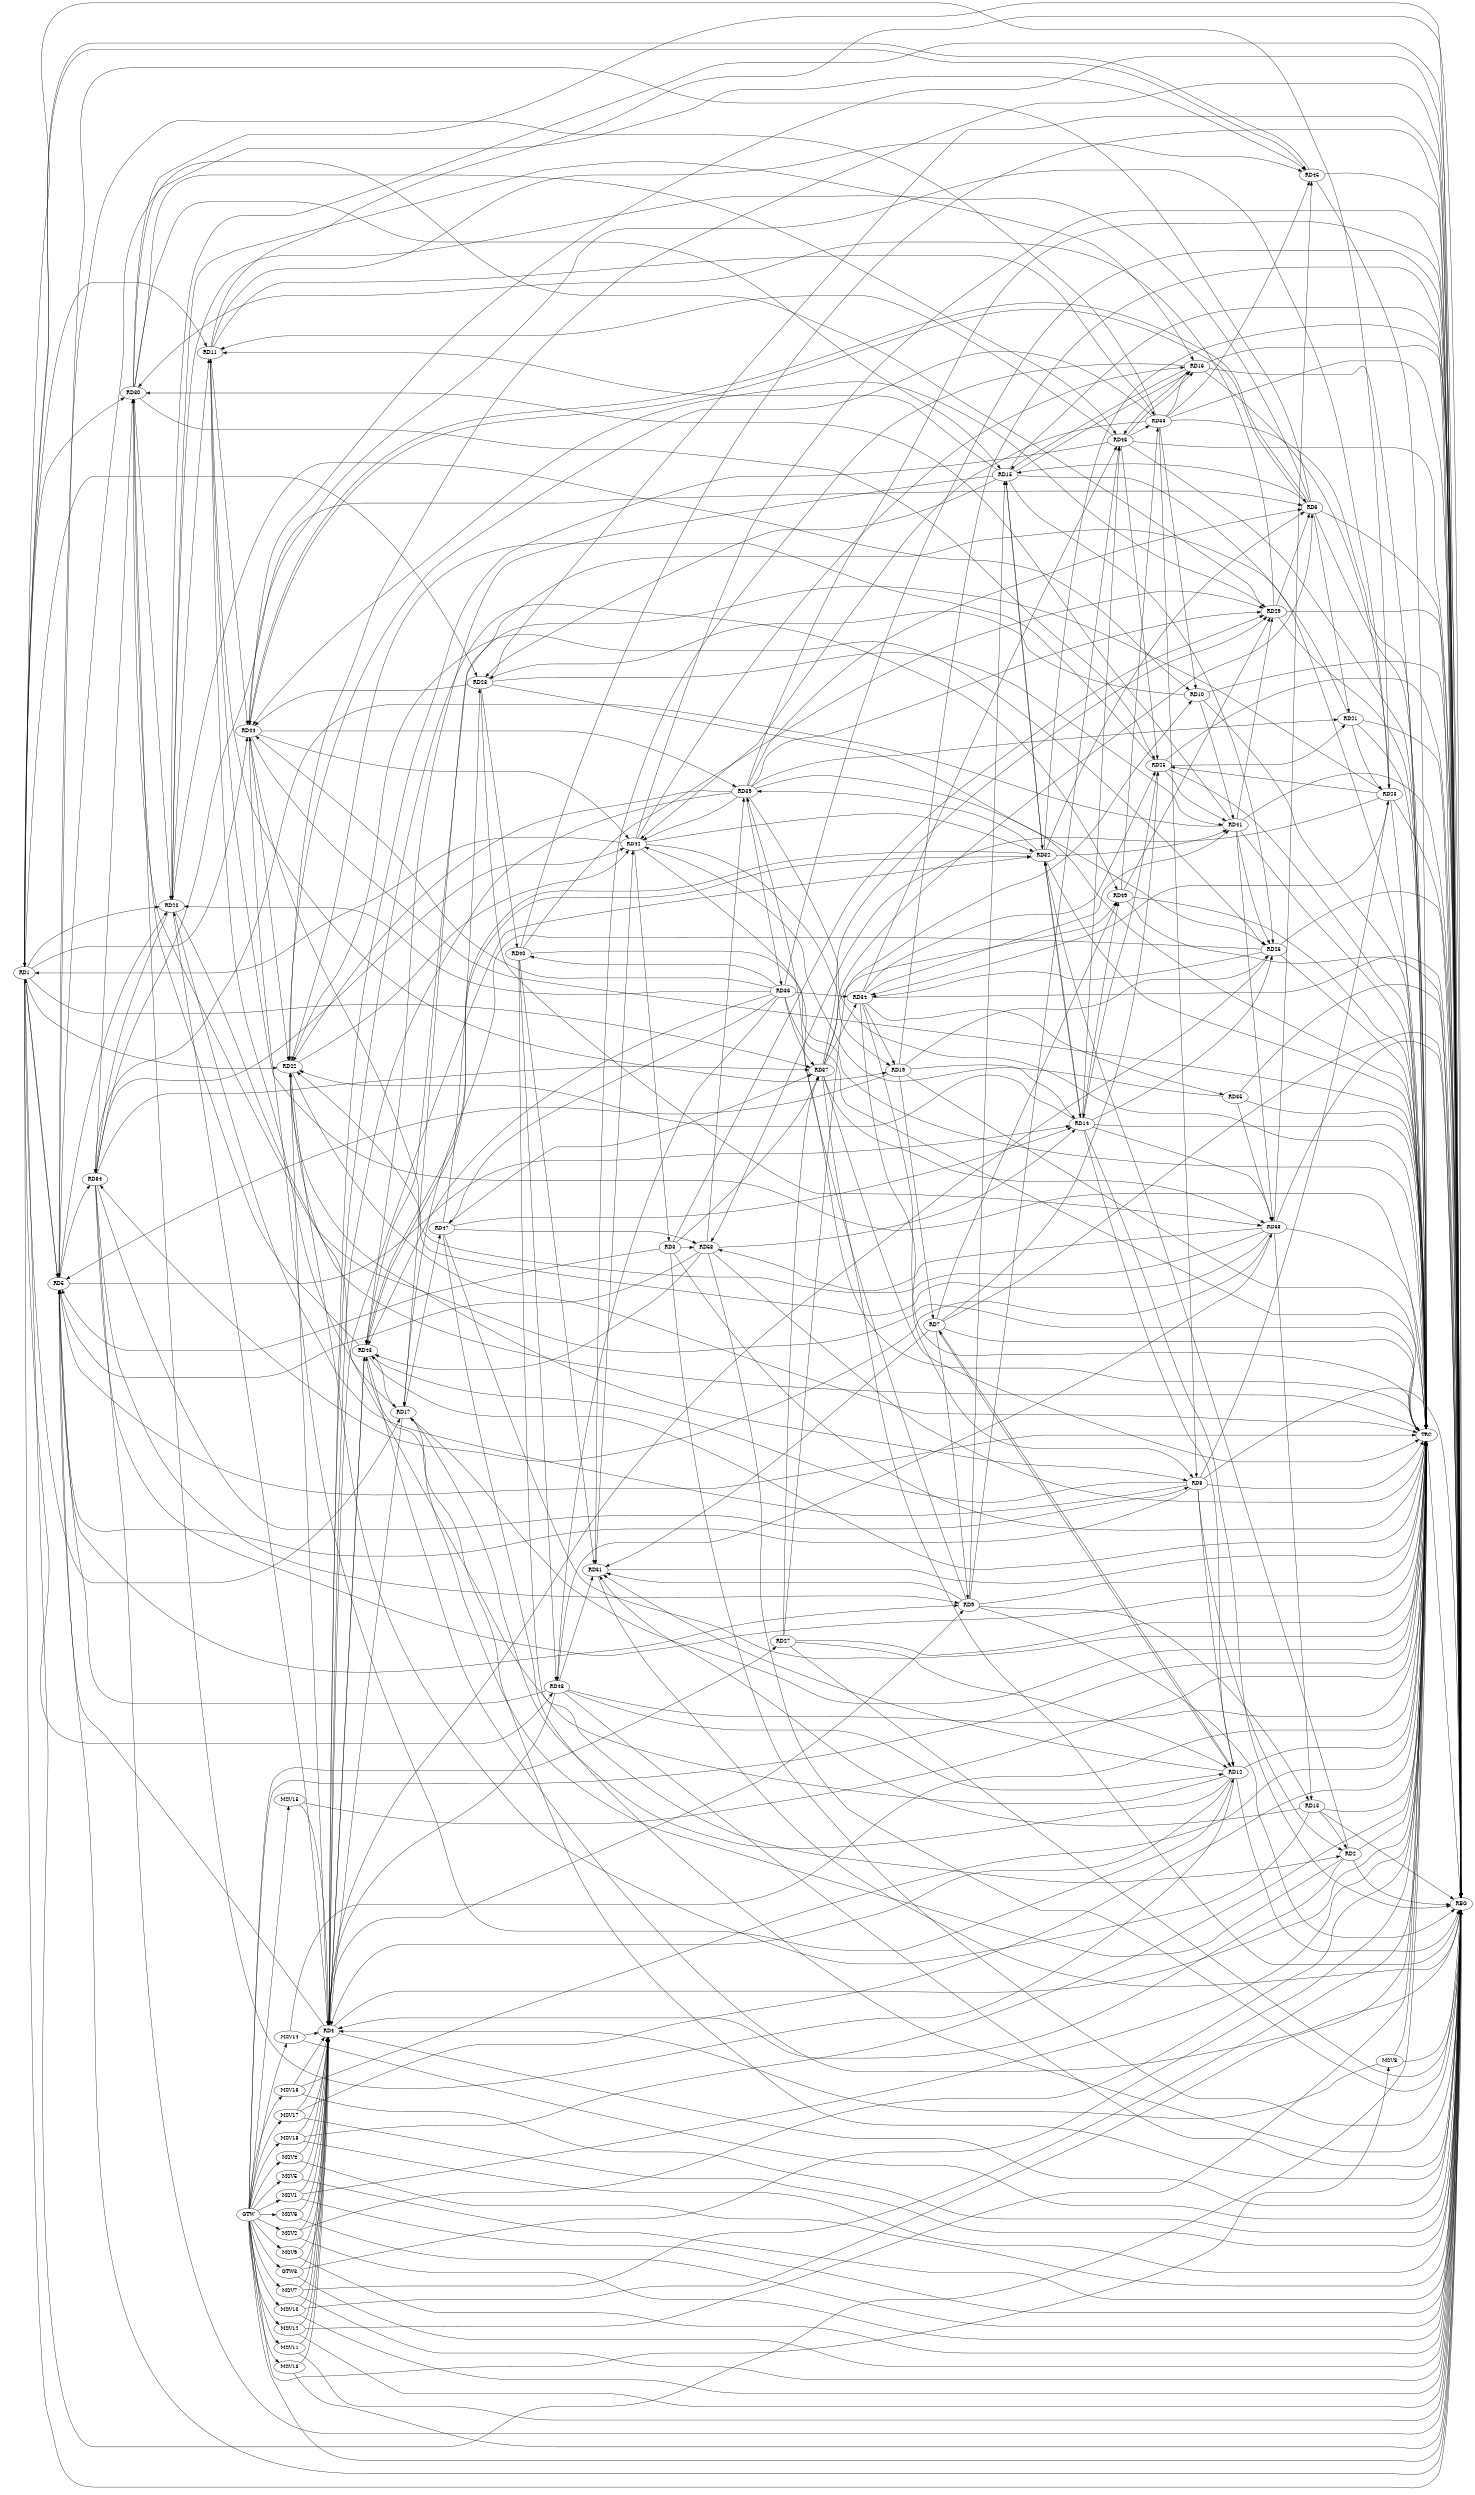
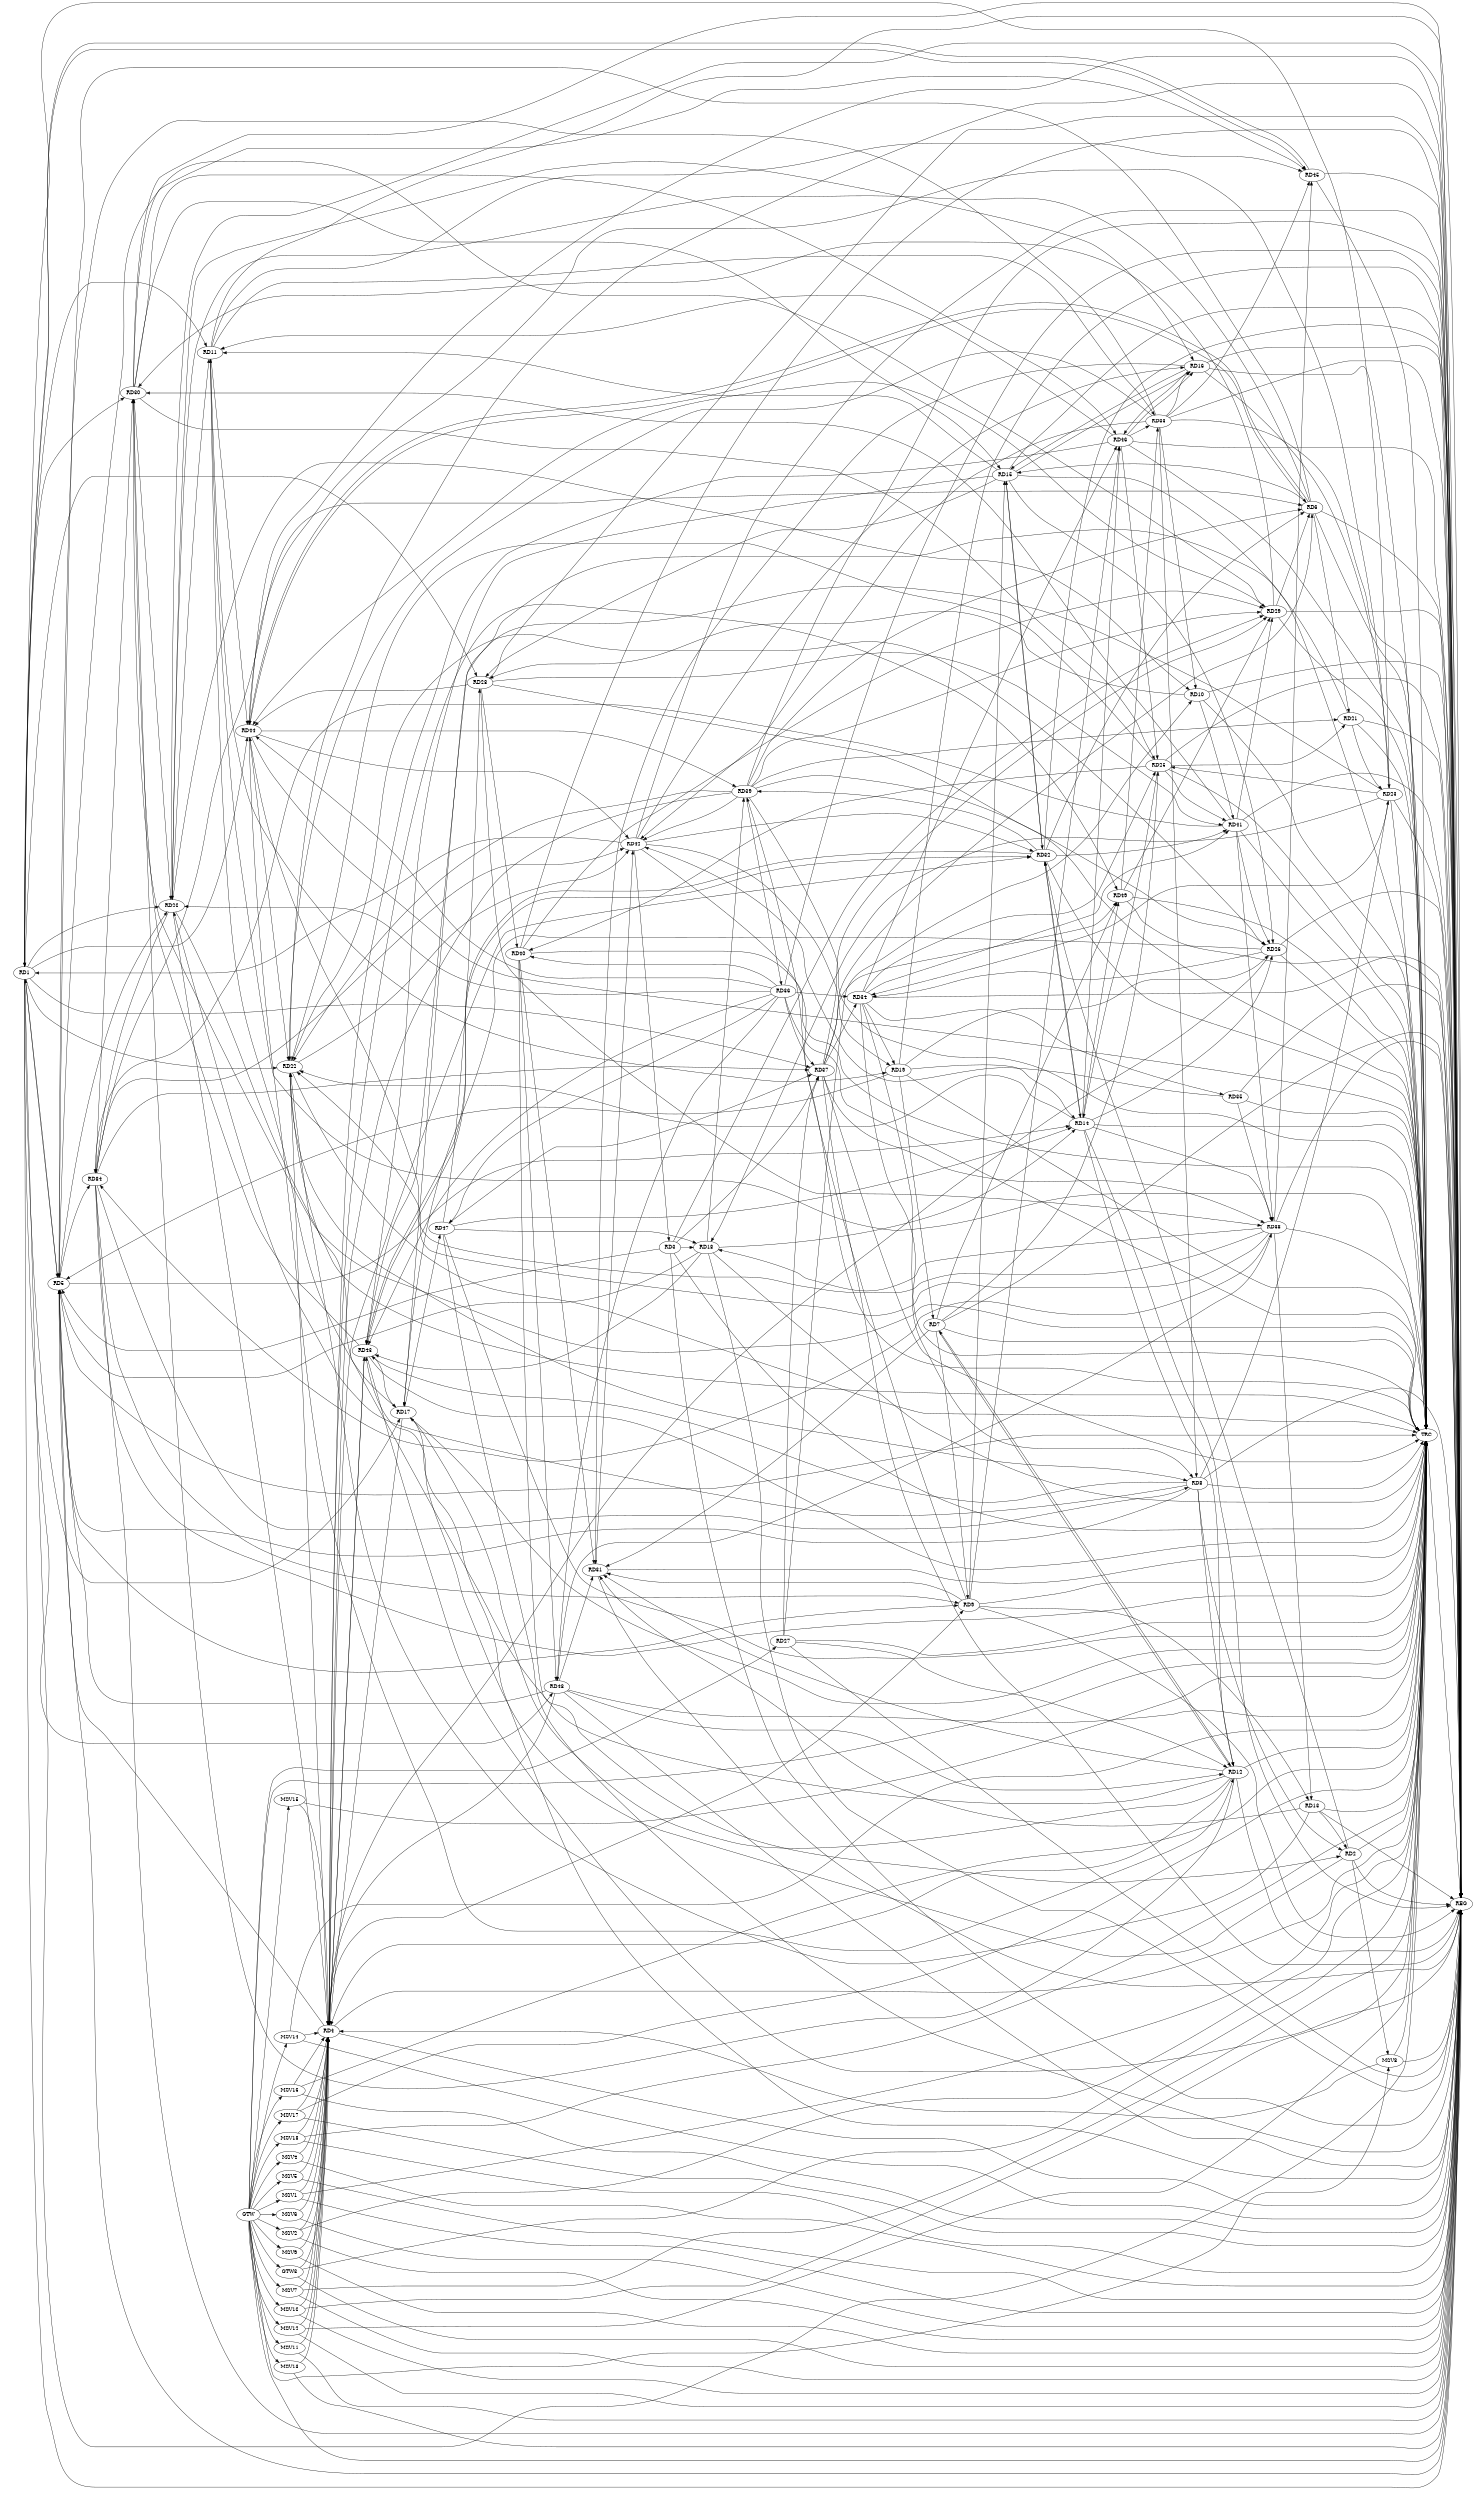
  strict digraph {
    rankdir=LR
    n1 [label=RD1]
    n2 [label=RD5]
    n3 [label=RD11]
    n4 [label=RD17]
    n5 [label=RD20]
    n6 [label=RD22]
    n7 [label=RD28]
    n8 [label=RD30]
    n9 [label=RD37]
    n10 [label=RD44]
    n11 [label=RD45]
    n12 [label=RD48]
    n13 [label=REG]
    n14 [label=TRC]
    n15 [label=RD29]
    n16 [label=RD9]
    n17 [label=RD14]
    n18 [label=RD84]
    n19 [label=RD19]
    n20 [label=RD33]
    n21 [label=RD4]
    n22 [label=RD47]
    n23 [label=RD10]
    n24 [label=RD16]
    n25 [label=RD8]
    n26 [label=RD26]
    n27 [label=RD42]
    n28 [label=RD41]
    n29 [label=RD38]
    n30 [label=RD40]
    n31 [label=RD15]
    n32 [label=RD25]
    n33 [label=RD46]
    n34 [label=RD49]
    n35 [label=RD6]
    n36 [label=RD34]
    n37 [label=RD12]
    n38 [label=RD39]
    n39 [label=RD31]
    n40 [label=RD2]
    n41 [label=RD32]
    n42 [label=RD43]
    n43 [label=RD3]
-   n44 [label=RD58]
+   n44 [label=RD18]
    n45 [label=RD13]
    n46 [label=RD21]
    n47 [label=RD23]
    n48 [label=RD7]
    n49 [label=RD36]
    n50 [label=RD35]
    n51 [label=RD27]
    n52 [label=GTW]
    n53 [label=MSV1]
    n54 [label=MSV2]
    n55 [label=GTW3]
    n56 [label=MSV4]
    n57 [label=MSV5]
    n58 [label=MSV6]
    n59 [label=MSV7]
    n60 [label=MSV8]
    n61 [label=MSV9]
    n62 [label=MSV10]
    n63 [label=MSV11]
    n64 [label=MSV12]
    n65 [label=MSV13]
    n66 [label=MSV14]
    n67 [label=MSV15]
    n68 [label=MSV16]
    n69 [label=MSV17]
    n70 [label=MSV18]
    n1 -> n2
    n1 -> n3
    n1 -> n4
    n1 -> n5
    n1 -> n6
    n1 -> n7
    n1 -> n8
    n1 -> n9
    n1 -> n10
    n1 -> n11
    n1 -> n12
    n1 -> n13
    n1 -> n14
    n2 -> n1
    n2 -> n5
    n2 -> n13
    n2 -> n14
    n2 -> n15
    n2 -> n16
    n2 -> n17
    n2 -> n18
    n3 -> n10
    n3 -> n11
    n3 -> n13
    n3 -> n14
    n3 -> n19
    n3 -> n20
    n4 -> n3
    n4 -> n13
    n4 -> n14
    n4 -> n21
    n4 -> n22
    n5 -> n3
    n5 -> n13
    n5 -> n14
    n5 -> n18
    n5 -> n21
    n5 -> n23
    n5 -> n24
    n6 -> n13
    n6 -> n14
    n6 -> n21
    n6 -> n25
    n6 -> n26
    n6 -> n27
    n7 -> n10
    n7 -> n13
    n7 -> n14
    n7 -> n28
    n7 -> n29
    n7 -> n30
    n8 -> n5
    n8 -> n11
    n8 -> n13
    n8 -> n14
    n8 -> n31
    n8 -> n32
    n8 -> n33
    n9 -> n13
    n9 -> n14
    n9 -> n15
    n9 -> n29
    n9 -> n34
    n9 -> n35
    n9 -> n36
    n10 -> n6
    n10 -> n13
    n10 -> n14
    n10 -> n27
    n10 -> n35
    n10 -> n37
    n10 -> n38
    n11 -> n1
    n11 -> n13
    n11 -> n14
    n12 -> n2
    n12 -> n13
    n12 -> n14
    n12 -> n21
    n12 -> n29
    n12 -> n37
    n12 -> n39
    n14 -> n13
    n15 -> n8
    n15 -> n10
    n15 -> n13
    n15 -> n14
    n15 -> n35
    n16 -> n13
    n16 -> n14
    n16 -> n31
    n16 -> n33
    n16 -> n38
    n16 -> n39
    n16 -> n45
    n17 -> n6
    n17 -> n13
    n17 -> n14
    n17 -> n26
    n17 -> n29
    n17 -> n33
    n17 -> n34
    n17 -> n37
    n17 -> n41
    n18 -> n8
    n18 -> n9
    n18 -> n13
    n18 -> n14
    n18 -> n16
    n18 -> n25
    n18 -> n27
    n18 -> n35
    n19 -> n2
    n19 -> n13
    n19 -> n14
    n19 -> n17
    n19 -> n26
    n19 -> n48
    n20 -> n2
    n20 -> n6
    n20 -> n11
    n20 -> n13
    n20 -> n14
    n20 -> n23
    n20 -> n24
    n20 -> n25
    n20 -> n27
    n21 -> n2
    n21 -> n13
    n21 -> n14
    n21 -> n16
    n21 -> n34
    n21 -> n41
    n21 -> n42
    n22 -> n7
    n22 -> n9
    n22 -> n13
    n22 -> n14
    n22 -> n17
    n22 -> n44
    n23 -> n7
    n23 -> n13
    n23 -> n14
    n23 -> n28
    n24 -> n13
    n24 -> n14
    n24 -> n31
    n24 -> n33
    n24 -> n39
    n24 -> n47
    n25 -> n2
    n25 -> n5
    n25 -> n13
    n25 -> n14
    n25 -> n37
    n25 -> n40
    n25 -> n42
    n25 -> n47
    n26 -> n4
    n26 -> n13
    n26 -> n14
    n26 -> n21
    n26 -> n36
    n27 -> n1
    n27 -> n13
    n27 -> n14
    n27 -> n19
    n27 -> n24
    n27 -> n41
    n27 -> n43
    n28 -> n8
    n28 -> n13
    n28 -> n14
    n28 -> n15
    n28 -> n18
    n28 -> n26
    n28 -> n29
    n29 -> n6
    n29 -> n10
    n29 -> n11
    n29 -> n13
    n29 -> n14
    n29 -> n18
    n29 -> n44
    n29 -> n45
    n30 -> n12
    n30 -> n13
    n30 -> n14
    n30 -> n15
    n30 -> n39
    n30 -> n40
    n31 -> n3
    n31 -> n7
    n31 -> n13
    n31 -> n14
    n31 -> n24
    n31 -> n26
    n31 -> n41
    n31 -> n42
    n32 -> n6
    n32 -> n13
    n32 -> n14
    n32 -> n17
    n32 -> n28
+   n32 -> n30
    n32 -> n46
    n33 -> n3
    n33 -> n13
    n33 -> n14
    n33 -> n20
    n33 -> n21
    n33 -> n24
    n33 -> n32
    n34 -> n13
    n34 -> n14
    n34 -> n15
    n34 -> n20
    n35 -> n2
    n35 -> n5
    n35 -> n10
    n35 -> n13
    n35 -> n14
    n35 -> n31
    n35 -> n46
    n36 -> n13
    n36 -> n14
    n36 -> n19
    n36 -> n25
    n36 -> n28
    n36 -> n32
    n36 -> n33
    n36 -> n50
    n37 -> n4
    n37 -> n6
    n37 -> n8
    n37 -> n13
    n37 -> n14
    n37 -> n21
    n37 -> n39
    n37 -> n48
    n38 -> n6
    n38 -> n13
    n38 -> n14
    n38 -> n15
    n38 -> n21
    n38 -> n26
    n38 -> n27
    n38 -> n35
    n38 -> n46
    n38 -> n49
    n39 -> n13
    n39 -> n14
    n39 -> n27
    n40 -> n13
    n40 -> n14
-   n40 -> n21
+   n40 -> n60
    n40 -> n41
    n40 -> n42
    n41 -> n13
    n41 -> n14
    n41 -> n17
    n41 -> n28
    n41 -> n31
    n41 -> n35
    n41 -> n38
    n41 -> n42
    n42 -> n4
    n42 -> n8
    n42 -> n13
    n42 -> n14
    n42 -> n21
    n42 -> n41
    n43 -> n2
    n43 -> n9
    n43 -> n13
    n43 -> n14
    n43 -> n15
    n43 -> n44
    n44 -> n2
    n44 -> n13
    n44 -> n14
    n44 -> n17
    n44 -> n38
    n44 -> n42
    n45 -> n6
    n45 -> n13
    n45 -> n14
    n45 -> n39
    n45 -> n40
    n46 -> n4
    n46 -> n13
    n46 -> n14
    n46 -> n47
    n47 -> n1
    n47 -> n10
    n47 -> n13
    n47 -> n14
    n47 -> n32
    n47 -> n36
    n47 -> n42
    n47 -> n44
    n48 -> n13
    n48 -> n14
    n48 -> n16
    n48 -> n32
    n48 -> n34
    n48 -> n37
    n48 -> n39
    n49 -> n5
    n49 -> n9
    n49 -> n10
    n49 -> n12
    n49 -> n13
    n49 -> n14
    n49 -> n22
    n49 -> n30
    n49 -> n36
    n49 -> n42
    n50 -> n13
    n50 -> n14
    n50 -> n27
    n50 -> n29
    n51 -> n9
    n51 -> n13
    n51 -> n14
    n51 -> n23
    n51 -> n37
    n52 -> n13
    n52 -> n14
    n52 -> n51
    n52 -> n53
    n52 -> n54
    n52 -> n55
    n52 -> n56
    n52 -> n57
    n52 -> n58
    n52 -> n59
    n52 -> n60
    n52 -> n61
    n52 -> n62
    n52 -> n63
    n52 -> n64
    n52 -> n65
    n52 -> n66
    n52 -> n67
    n52 -> n68
    n52 -> n69
    n52 -> n70
    n53 -> n13
    n53 -> n14
    n53 -> n21
    n54 -> n13
    n54 -> n14
    n54 -> n21
    n55 -> n13
    n55 -> n14
    n55 -> n21
    n56 -> n13
    n56 -> n21
    n57 -> n13
    n57 -> n21
    n58 -> n13
    n58 -> n21
    n59 -> n13
    n59 -> n14
    n59 -> n21
    n60 -> n13
    n60 -> n14
    n60 -> n21
    n61 -> n13
    n61 -> n21
    n62 -> n13
    n62 -> n14
    n62 -> n21
    n63 -> n13
    n63 -> n21
    n64 -> n13
    n64 -> n14
    n64 -> n21
    n65 -> n13
    n65 -> n21
    n66 -> n13
    n66 -> n14
    n66 -> n21
    n67 -> n14
    n67 -> n21
    n68 -> n13
    n68 -> n14
    n68 -> n21
    n69 -> n13
    n69 -> n14
    n69 -> n21
    n70 -> n13
    n70 -> n14
    n70 -> n21
  }
